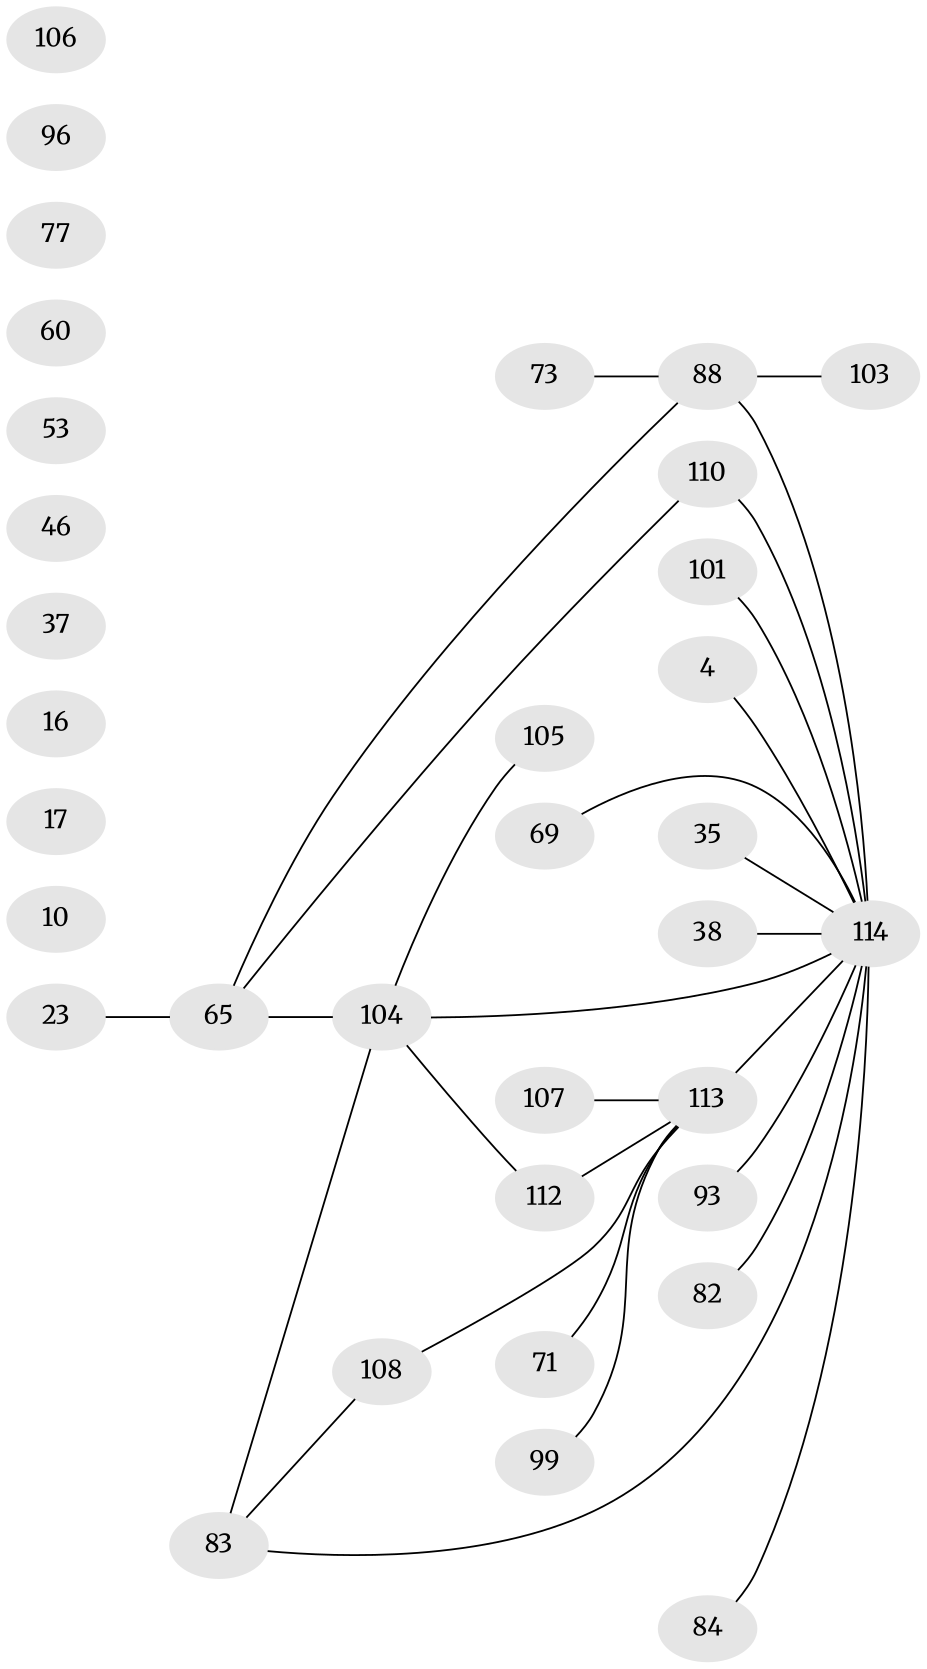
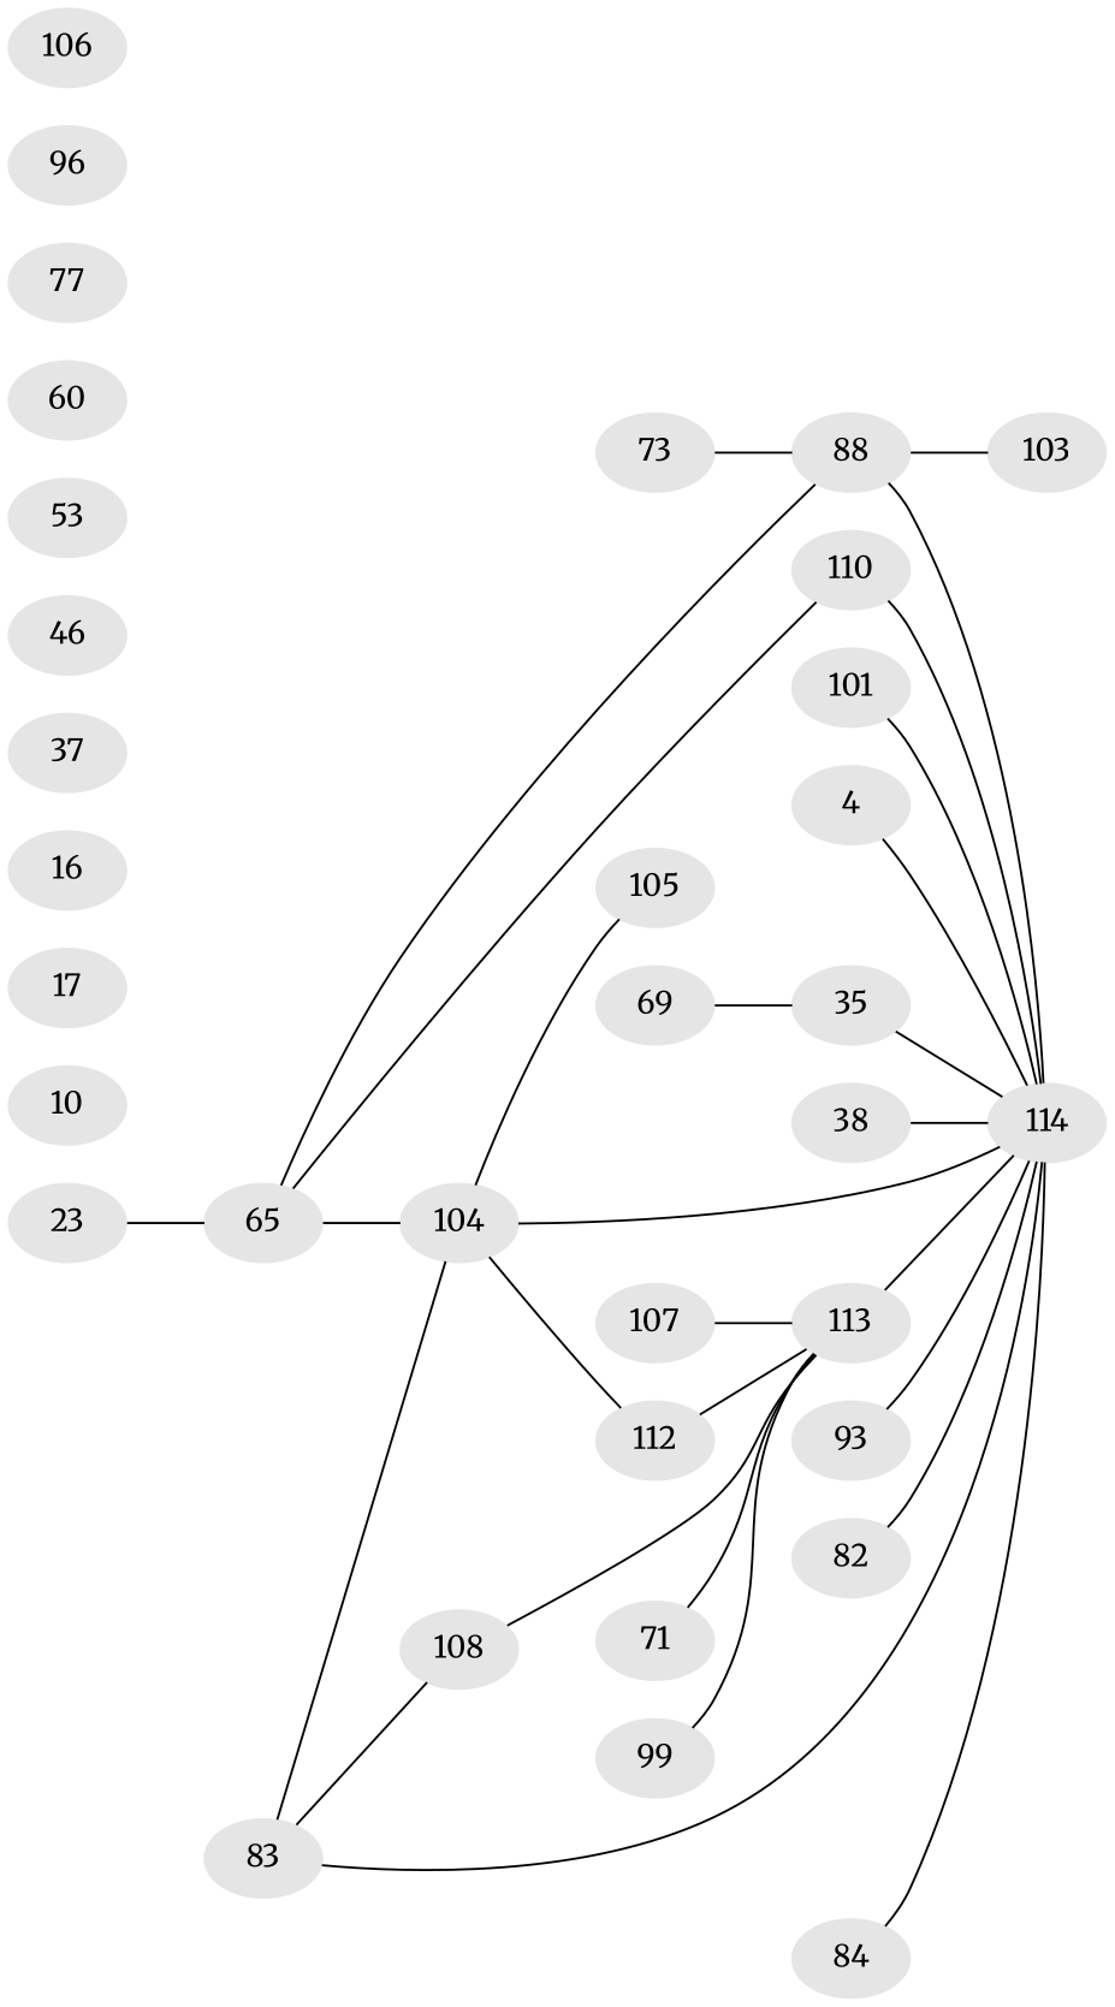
  graph {
    fontname=Merriweather
    rankdir=LR
    node [color=gray90 fontname=Merriweather style=filled]
    edge [fontname=Merriweather]
    114 [super="+76+90+111+94"]
    4
    10
    17
    n5 [label=16]
    65 [super="+13"]
    88 [super="+74+62"]
    104 [super="+3+27+75+87+102+95"]
    110 [super="+20"]
    23
    35
    37
    38
    46 [super="+43"]
    53
    60
    103
    105
    112
    69 [super="+1"]
    71 [super="+66"]
    113 [super="+100"]
    73
    77 [super="+39"]
    93 [super="+78+26+42+61"]
    82
    83 [super="+14+70"]
    108 [super="+25+86+97"]
    84 [super="+31"]
    96
    99
    101
    106
    107
    4 -- 114
    65 -- 88
    65 -- 104 [weight=3]
    65 -- 110
    88 -- 114 [weight=4]
    88 -- 103
    104 -- 114 [weight=4]
    104 -- 105
    104 -- 112
    110 -- 114 [weight=6]
    23 -- 65
    35 -- 114
    38 -- 114 [weight=6]
    112 -- 113
-   69 -- 114
+   69 -- 35
    71 -- 113 [weight=2]
    113 -- 114 [weight=5]
    73 -- 88
    93 -- 114 [weight=2]
    82 -- 114
    83 -- 114 [weight=4]
    83 -- 104 [weight=2]
    83 -- 108
    108 -- 113
    84 -- 114
    99 -- 113
    101 -- 114
    107 -- 113
  }
